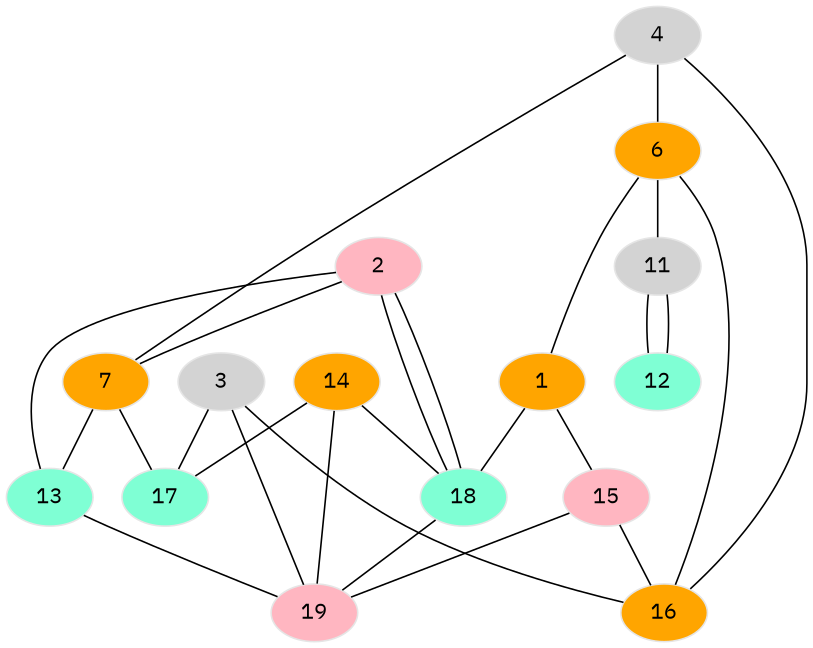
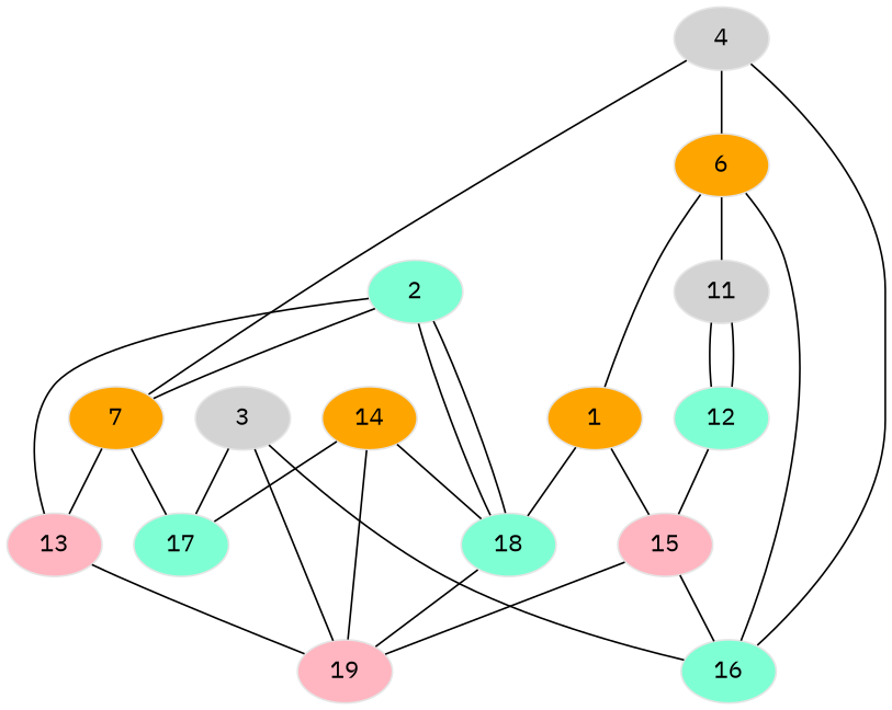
  graph {
    fontname="IBM Plex Mono"
    node [color=gray90 fillcolor=orange fontname="IBM Plex Mono" style=filled]
    edge [fontname="IBM Plex Mono"]
    7 [super="+1"]
-   13 [fillcolor=aquamarine]
+   13 [fillcolor=lightpink]
    17 [fillcolor=aquamarine]
-   2 [fillcolor=lightpink]
+   2 [fillcolor=aquamarine]
    18 [fillcolor=aquamarine super="+20"]
    19 [fillcolor=lightpink super="+9"]
    3 [fillcolor=lightgrey super="+5+9"]
-   16
+   16 [fillcolor=aquamarine]
    4 [fillcolor=lightgrey super="+1"]
    6
    n11 [label=1]
    11 [fillcolor=lightgrey]
    15 [fillcolor=lightpink]
    12 [fillcolor=aquamarine]
    14
    7 -- 13
    7 -- 17
    13 -- 19
    2 -- 7
    2 -- 13
    2 -- 18
    2 -- 18
    18 -- 19
    3 -- 17
    3 -- 19
    3 -- 16
    4 -- 7
    4 -- 16
    4 -- 6
    6 -- 16
    6 -- n11
    6 -- 11
    n11 -- 18
    n11 -- 15
    11 -- 12
    11 -- 12
    15 -- 19
    15 -- 16
+   12 -- 15
    14 -- 17
    14 -- 18
    14 -- 19
  }
